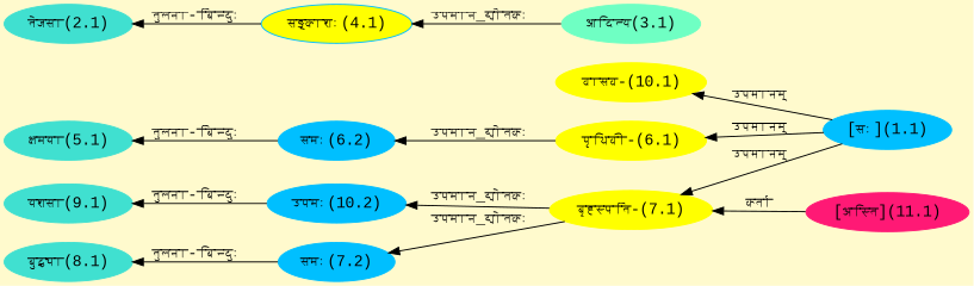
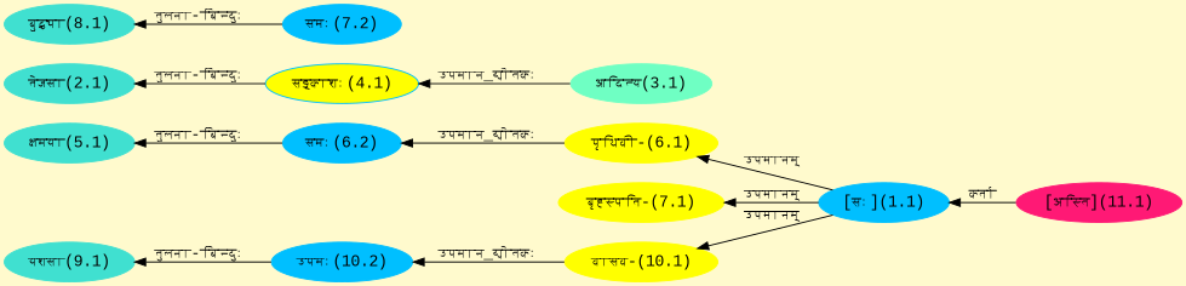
  digraph {
    bgcolor=lemonchiffon1
    compound=true
    fontname="Liberation Mono"
    rankdir=LR
    node [color="#00BFFF" fontname="Liberation Mono" style=filled]
    edge [dir=back fontname="Liberation Mono"]
    n1 [label="[सः](1.1)"]
    n2 [color="#FF1975" label="[अस्ति](11.1)"]
    n3 [color="#40E0D0" label="तेजसा(2.1)"]
    n4 [fillcolor="#FFFF00" label="सङ्काशः(4.1)"]
    n5 [color="#6FFFC3" label="आदित्य(3.1)"]
    n6 [color="#40E0D0" label="क्षमया(5.1)"]
    n7 [label="समः(6.2)"]
    n8 [color="#FFFF00" label="पृथिवी-(6.1)"]
    n9 [color="#FFFF00" label="बृहस्पति-(7.1)"]
    n10 [label="समः(7.2)"]
    n11 [color="#40E0D0" label="बुद्ध्या(8.1)"]
    n12 [color="#40E0D0" label="यशसा(9.1)"]
    n13 [label="उपमः(10.2)"]
    n14 [color="#FFFF00" label="वासव-(10.1)"]
-   n9 -> n2 [label="कर्ता"]
+   n1 -> n2 [label="कर्ता"]
    n3 -> n4 [label="तुलना-बिन्दुः"]
    n4 -> n5 [label="उपमान_द्योतकः"]
    n6 -> n7 [label="तुलना-बिन्दुः"]
    n7 -> n8 [label="उपमान_द्योतकः"]
    n8 -> n1 [label="उपमानम्"]
    n9 -> n1 [label="उपमानम्"]
-   n10 -> n9 [label="उपमान_द्योतकः"]
    n11 -> n10 [label="तुलना-बिन्दुः"]
    n12 -> n13 [label="तुलना-बिन्दुः"]
-   n13 -> n9 [label="उपमान_द्योतकः"]
+   n13 -> n14 [label="उपमान_द्योतकः"]
    n14 -> n1 [label="उपमानम्"]
  }
